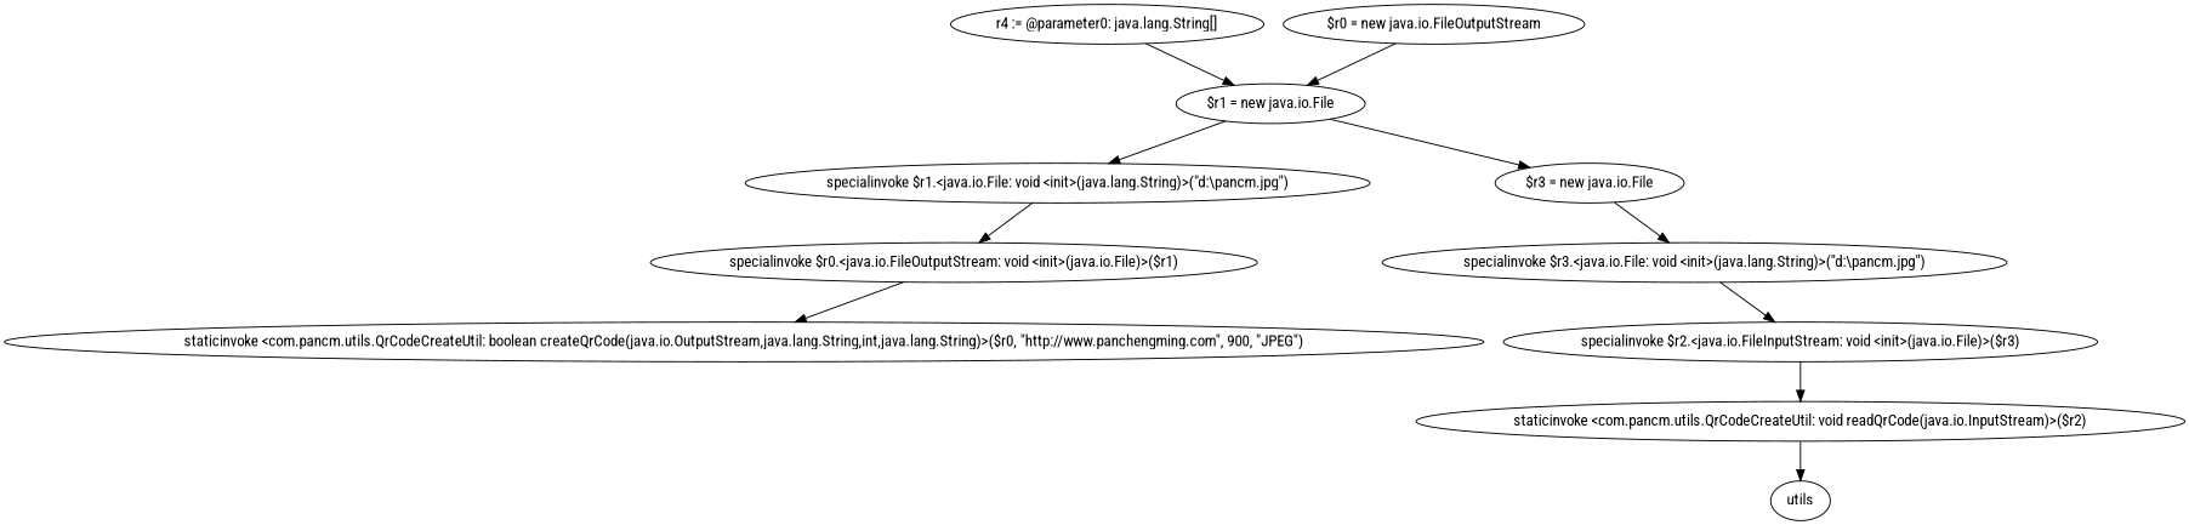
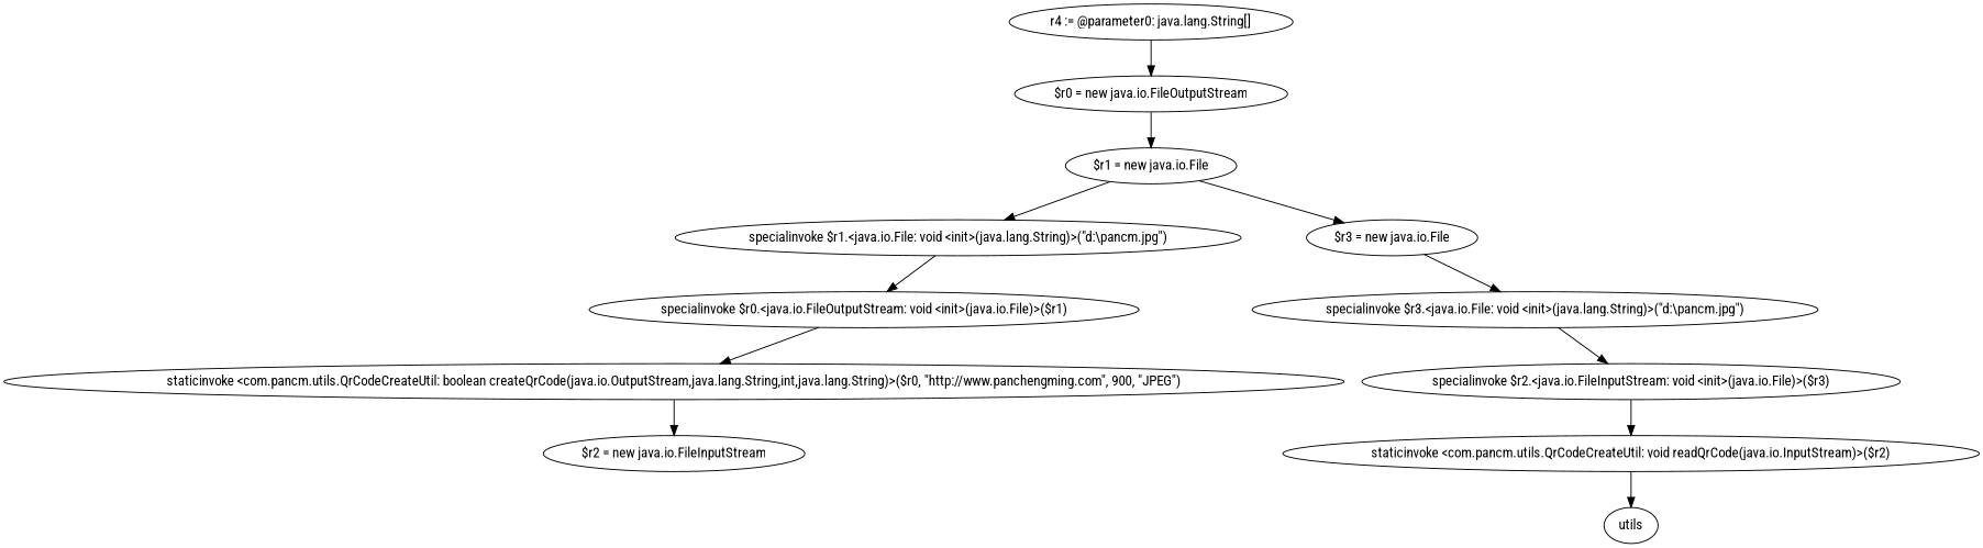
  digraph {
    fontname="Roboto Condensed"
    node [fontname="Roboto Condensed"]
    edge [fontname="Roboto Condensed"]
    "r4 := @parameter0: java.lang.String[]"
    "$r0 = new java.io.FileOutputStream"
    "$r1 = new java.io.File"
    "specialinvoke $r1.<java.io.File: void <init>(java.lang.String)>(\"d:\\pancm.jpg\")"
    "$r3 = new java.io.File"
    "specialinvoke $r0.<java.io.FileOutputStream: void <init>(java.io.File)>($r1)"
    "staticinvoke <com.pancm.utils.QrCodeCreateUtil: boolean createQrCode(java.io.OutputStream,java.lang.String,int,java.lang.String)>($r0, \"http://www.panchengming.com\", 900, \"JPEG\")"
+   "$r2 = new java.io.FileInputStream"
    "specialinvoke $r3.<java.io.File: void <init>(java.lang.String)>(\"d:\\pancm.jpg\")"
    "specialinvoke $r2.<java.io.FileInputStream: void <init>(java.io.File)>($r3)"
    "staticinvoke <com.pancm.utils.QrCodeCreateUtil: void readQrCode(java.io.InputStream)>($r2)"
    n12 [label=utils]
-   "r4 := @parameter0: java.lang.String[]" -> "$r1 = new java.io.File"
+   "r4 := @parameter0: java.lang.String[]" -> "$r0 = new java.io.FileOutputStream"
    "$r0 = new java.io.FileOutputStream" -> "$r1 = new java.io.File"
    "$r1 = new java.io.File" -> "specialinvoke $r1.<java.io.File: void <init>(java.lang.String)>(\"d:\\pancm.jpg\")"
    "$r1 = new java.io.File" -> "$r3 = new java.io.File"
    "specialinvoke $r1.<java.io.File: void <init>(java.lang.String)>(\"d:\\pancm.jpg\")" -> "specialinvoke $r0.<java.io.FileOutputStream: void <init>(java.io.File)>($r1)"
    "$r3 = new java.io.File" -> "specialinvoke $r3.<java.io.File: void <init>(java.lang.String)>(\"d:\\pancm.jpg\")"
    "specialinvoke $r0.<java.io.FileOutputStream: void <init>(java.io.File)>($r1)" -> "staticinvoke <com.pancm.utils.QrCodeCreateUtil: boolean createQrCode(java.io.OutputStream,java.lang.String,int,java.lang.String)>($r0, \"http://www.panchengming.com\", 900, \"JPEG\")"
+   "staticinvoke <com.pancm.utils.QrCodeCreateUtil: boolean createQrCode(java.io.OutputStream,java.lang.String,int,java.lang.String)>($r0, \"http://www.panchengming.com\", 900, \"JPEG\")" -> "$r2 = new java.io.FileInputStream"
    "specialinvoke $r3.<java.io.File: void <init>(java.lang.String)>(\"d:\\pancm.jpg\")" -> "specialinvoke $r2.<java.io.FileInputStream: void <init>(java.io.File)>($r3)"
    "specialinvoke $r2.<java.io.FileInputStream: void <init>(java.io.File)>($r3)" -> "staticinvoke <com.pancm.utils.QrCodeCreateUtil: void readQrCode(java.io.InputStream)>($r2)"
    "staticinvoke <com.pancm.utils.QrCodeCreateUtil: void readQrCode(java.io.InputStream)>($r2)" -> n12
  }
